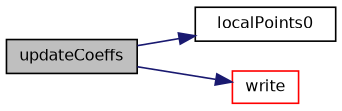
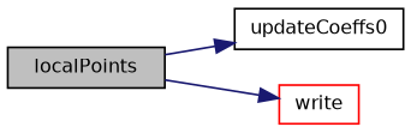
  digraph {
    rankdir=LR
    node [color=black fontname=Helvetica fontsize=10 shape=record]
    edge [color=midnightblue fontname=Helvetica fontsize=10 labelfontname=Helvetica labelfontsize=10 style=solid]
-   n1 [fillcolor=grey75 fontcolor=black height=0.2 label=updateCoeffs style=filled width=0.4]
-   n2 [height=0.2 label=localPoints0 width=0.4]
+   n1 [fillcolor=grey75 fontcolor=black height=0.2 label=localPoints style=filled width=0.4]
+   n2 [height=0.2 label=updateCoeffs0 width=0.4]
    n3 [color=red height=0.2 label=write width=0.4]
    n1 -> n2
    n1 -> n3
  }
